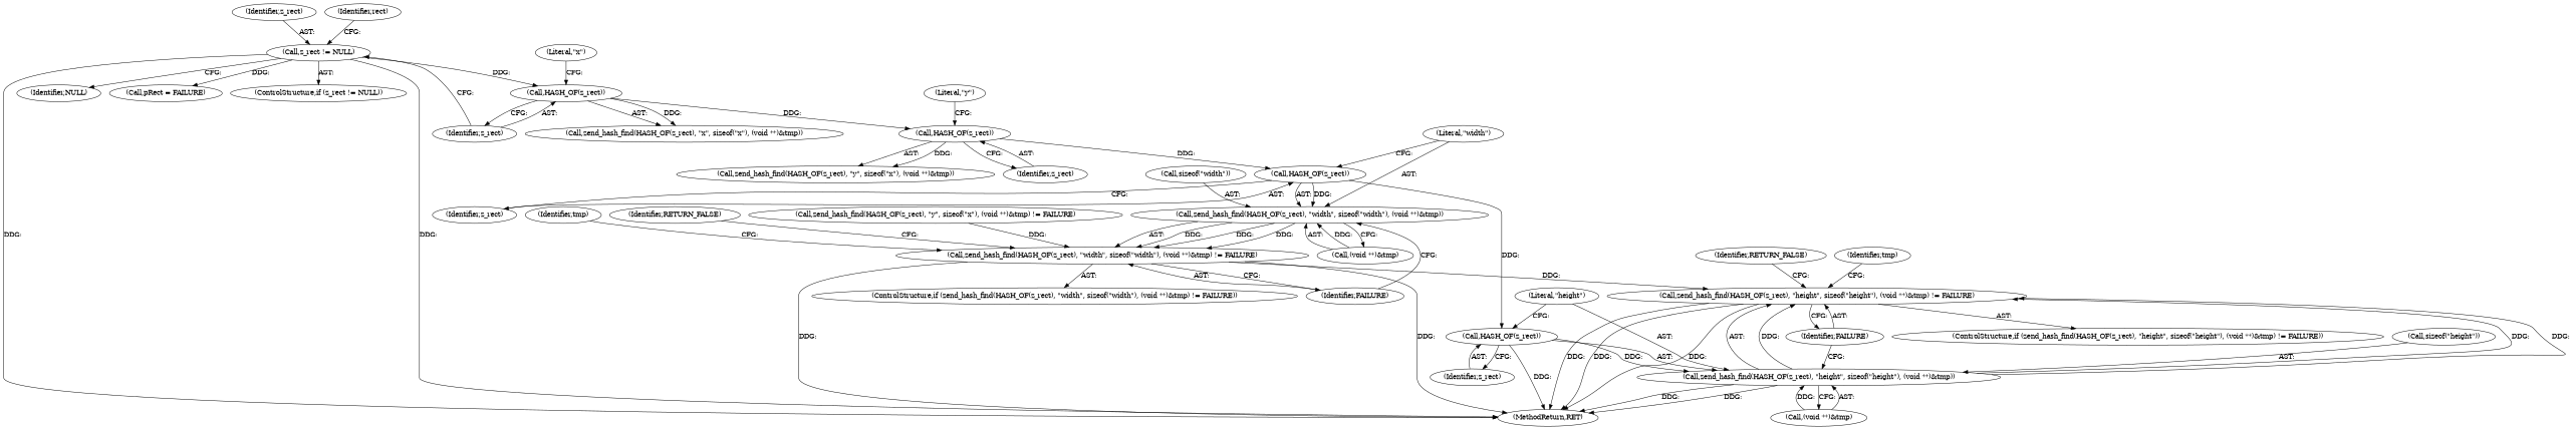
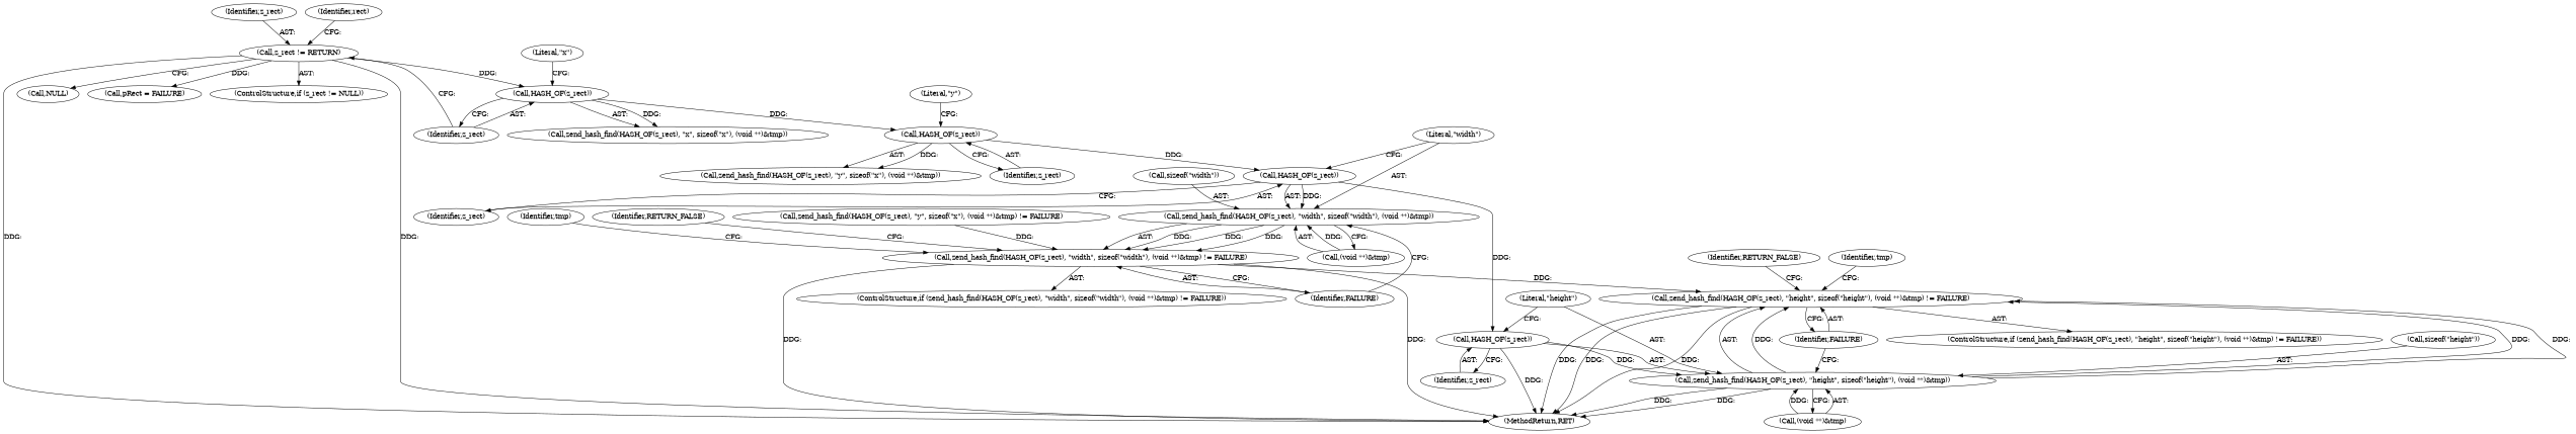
  digraph {
    n1 [label="(Call,HASH_OF(z_rect))"]
    n2 [label="(Call,zend_hash_find(HASH_OF(z_rect), \"width\", sizeof(\"width\"), (void **)&tmp))"]
    n3 [label="(Call,HASH_OF(z_rect))"]
    n4 [label="(Identifier,z_rect)"]
    n5 [label="(Call,zend_hash_find(HASH_OF(z_rect), \"width\", sizeof(\"width\"), (void **)&tmp) != FAILURE)"]
    n6 [label="(Call,(void **)&tmp)"]
    n7 [label="(MethodReturn,RET)"]
    n8 [label="(Call,zend_hash_find(HASH_OF(z_rect), \"height\", sizeof(\"height\"), (void **)&tmp))"]
    n9 [label="(Identifier,z_rect)"]
    n10 [label="(Call,HASH_OF(z_rect))"]
    n11 [label="(Call,zend_hash_find(HASH_OF(z_rect), \"y\", sizeof(\"x\"), (void **)&tmp))"]
    n12 [label="(Identifier,z_rect)"]
    n13 [label="(Call,HASH_OF(z_rect))"]
    n14 [label="(Call,zend_hash_find(HASH_OF(z_rect), \"x\", sizeof(\"x\"), (void **)&tmp))"]
    n15 [label="(Identifier,z_rect)"]
-   n16 [label="(Call,z_rect != NULL)"]
-   n17 [label="(Identifier,NULL)"]
+   n16 [label="(Call,z_rect != RETURN)"]
+   n17 [label="(Call,NULL)"]
    n18 [label="(Call,pRect = FAILURE)"]
    n19 [label="(ControlStructure,if (z_rect != NULL))"]
    n20 [label="(Call,zend_hash_find(HASH_OF(z_rect), \"height\", sizeof(\"height\"), (void **)&tmp) != FAILURE)"]
    n21 [label="(ControlStructure,if (zend_hash_find(HASH_OF(z_rect), \"width\", sizeof(\"width\"), (void **)&tmp) != FAILURE))"]
    n22 [label="(Identifier,FAILURE)"]
    n23 [label="(Identifier,FAILURE)"]
    n24 [label="(ControlStructure,if (zend_hash_find(HASH_OF(z_rect), \"height\", sizeof(\"height\"), (void **)&tmp) != FAILURE))"]
    n25 [label="(Call,(void **)&tmp)"]
    n26 [label="(Literal,\"height\")"]
    n27 [label="(Literal,\"y\")"]
    n28 [label="(Identifier,z_rect)"]
    n29 [label="(Identifier,RETURN_FALSE)"]
    n30 [label="(Identifier,tmp)"]
    n31 [label="(Literal,\"x\")"]
    n32 [label="(Identifier,rect)"]
    n33 [label="(Call,sizeof(\"width\"))"]
    n34 [label="(Literal,\"width\")"]
    n35 [label="(Identifier,RETURN_FALSE)"]
    n36 [label="(Identifier,tmp)"]
    n37 [label="(Call,sizeof(\"height\"))"]
    n38 [label="(Call,zend_hash_find(HASH_OF(z_rect), \"y\", sizeof(\"x\"), (void **)&tmp) != FAILURE)"]
    n1 -> n2 [label="AST: "]
    n1 -> n2 [label="DDG: "]
    n1 -> n3 [label="DDG: "]
    n1 -> n4 [label="CFG: "]
    n2 -> n5 [label="AST: "]
    n2 -> n5 [label="DDG: "]
    n2 -> n5 [label="DDG: "]
    n2 -> n5 [label="DDG: "]
    n2 -> n6 [label="CFG: "]
    n3 -> n7 [label="DDG: "]
    n3 -> n8 [label="AST: "]
    n3 -> n8 [label="DDG: "]
    n3 -> n9 [label="CFG: "]
    n4 -> n1 [label="AST: "]
    n5 -> n7 [label="DDG: "]
    n5 -> n7 [label="DDG: "]
    n5 -> n20 [label="DDG: "]
    n5 -> n21 [label="AST: "]
    n5 -> n22 [label="CFG: "]
    n6 -> n2 [label="AST: "]
    n6 -> n2 [label="DDG: "]
    n8 -> n7 [label="DDG: "]
    n8 -> n7 [label="DDG: "]
    n8 -> n20 [label="AST: "]
    n8 -> n20 [label="DDG: "]
    n8 -> n20 [label="DDG: "]
    n8 -> n20 [label="DDG: "]
    n8 -> n25 [label="CFG: "]
    n9 -> n3 [label="AST: "]
    n10 -> n1 [label="DDG: "]
    n10 -> n11 [label="AST: "]
    n10 -> n11 [label="DDG: "]
    n10 -> n12 [label="CFG: "]
    n12 -> n10 [label="AST: "]
    n13 -> n10 [label="DDG: "]
    n13 -> n14 [label="AST: "]
    n13 -> n14 [label="DDG: "]
    n13 -> n15 [label="CFG: "]
    n15 -> n13 [label="AST: "]
    n15 -> n16 [label="CFG: "]
    n16 -> n7 [label="DDG: "]
    n16 -> n7 [label="DDG: "]
    n16 -> n13 [label="DDG: "]
    n16 -> n17 [label="CFG: "]
    n16 -> n18 [label="DDG: "]
    n16 -> n19 [label="AST: "]
    n20 -> n7 [label="DDG: "]
    n20 -> n7 [label="DDG: "]
    n20 -> n7 [label="DDG: "]
    n20 -> n23 [label="CFG: "]
    n20 -> n24 [label="AST: "]
    n22 -> n2 [label="CFG: "]
    n22 -> n5 [label="AST: "]
    n23 -> n8 [label="CFG: "]
    n23 -> n20 [label="AST: "]
    n25 -> n8 [label="AST: "]
    n25 -> n8 [label="DDG: "]
    n26 -> n3 [label="CFG: "]
    n26 -> n8 [label="AST: "]
    n27 -> n10 [label="CFG: "]
    n28 -> n16 [label="AST: "]
    n29 -> n20 [label="CFG: "]
    n30 -> n5 [label="CFG: "]
    n31 -> n13 [label="CFG: "]
    n32 -> n16 [label="CFG: "]
    n33 -> n2 [label="AST: "]
    n34 -> n1 [label="CFG: "]
    n34 -> n2 [label="AST: "]
    n35 -> n5 [label="CFG: "]
    n36 -> n20 [label="CFG: "]
    n37 -> n8 [label="AST: "]
    n38 -> n5 [label="DDG: "]
  }
